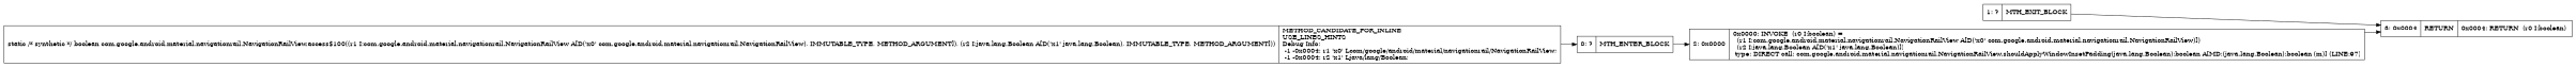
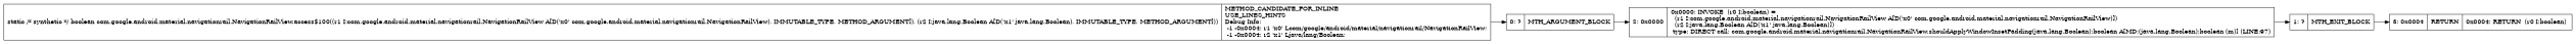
  digraph {
    rankdir=LR
    node [shape=record]
-   n1 [label="{0\:\ ?|MTH_ENTER_BLOCK\l}"]
+   n1 [label="{0\:\ ?|MTH_ARGUMENT_BLOCK\l}"]
    n2 [label="{2\:\ 0x0000|0x0000: INVOKE  (r0 I:boolean) = \l  (r1 I:com.google.android.material.navigationrail.NavigationRailView A[D('x0' com.google.android.material.navigationrail.NavigationRailView)])\l  (r2 I:java.lang.Boolean A[D('x1' java.lang.Boolean)])\l type: DIRECT call: com.google.android.material.navigationrail.NavigationRailView.shouldApplyWindowInsetPadding(java.lang.Boolean):boolean A[MD:(java.lang.Boolean):boolean (m)] (LINE:97)\l}"]
    n3 [label="{3\:\ 0x0004|RETURN\l|0x0004: RETURN  (r0 I:boolean) \l}"]
    n4 [label="{1\:\ ?|MTH_EXIT_BLOCK\l}"]
    n5 [label="{static \/* synthetic *\/ boolean com.google.android.material.navigationrail.NavigationRailView.access$100((r1 I:com.google.android.material.navigationrail.NavigationRailView A[D('x0' com.google.android.material.navigationrail.NavigationRailView), IMMUTABLE_TYPE, METHOD_ARGUMENT]), (r2 I:java.lang.Boolean A[D('x1' java.lang.Boolean), IMMUTABLE_TYPE, METHOD_ARGUMENT]))  | METHOD_CANDIDATE_FOR_INLINE\lUSE_LINES_HINTS\lDebug Info:\l  \-1 \-0x0004: r1 'x0' Lcom\/google\/android\/material\/navigationrail\/NavigationRailView;\l  \-1 \-0x0004: r2 'x1' Ljava\/lang\/Boolean;\l}"]
    n1 -> n2
-   n2 -> n3
+   n2 -> n4
    n4 -> n3
    n5 -> n1
  }
